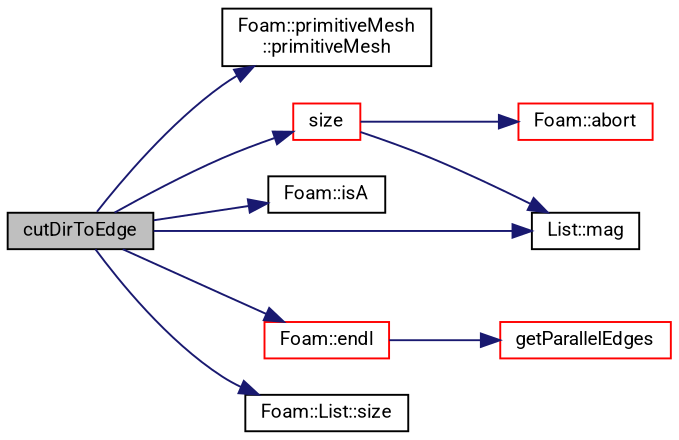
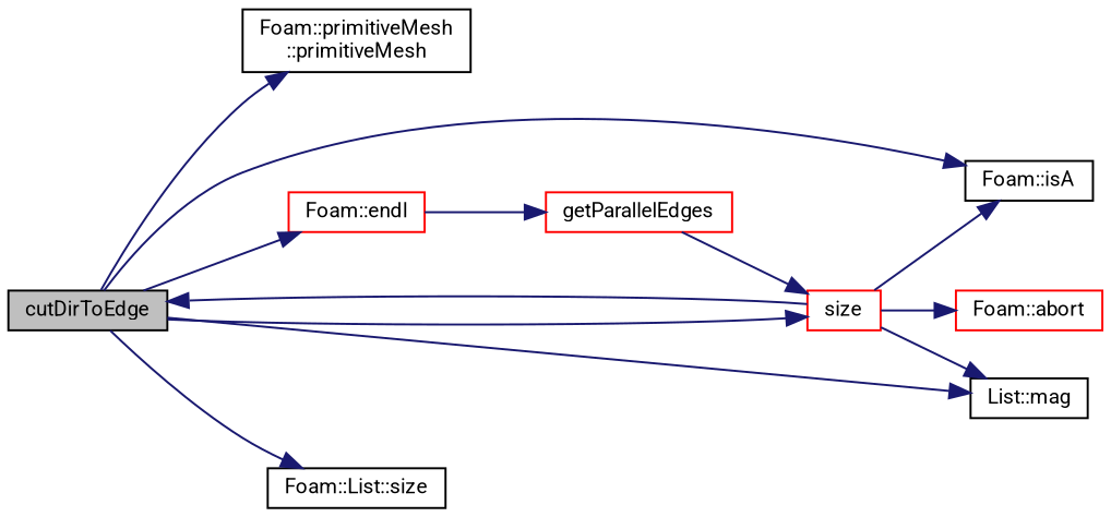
  digraph {
    fontname=Roboto
    rankdir=LR
    node [color=black fontname=Roboto fontsize=10 shape=record]
    edge [color=midnightblue fontname=Roboto fontsize=10 labelfontname=Helvetica labelfontsize=10 style=solid]
    n1 [fillcolor=grey75 fontcolor=black height=0.2 label=cutDirToEdge style=filled width=0.4]
    n2 [height=0.2 label="Foam::primitiveMesh\l::primitiveMesh" width=0.4]
    n3 [color=red height=0.2 label=size width=0.4]
    n4 [height=0.2 label="Foam::isA" width=0.4]
    n5 [height=0.2 label="List::mag" width=0.4]
    n6 [color=red height=0.2 label="Foam::endl" width=0.4]
    n7 [height=0.2 label="Foam::List::size" width=0.4]
    n8 [color=red height=0.2 label="Foam::abort" width=0.4]
    n9 [color=red height=0.2 label=getParallelEdges width=0.4]
    n1 -> n2
    n1 -> n3
    n1 -> n4
    n1 -> n5
    n1 -> n6
    n1 -> n7
+   n3 -> n1
+   n3 -> n4
    n3 -> n5
    n3 -> n8
    n6 -> n9
+   n9 -> n3
  }
